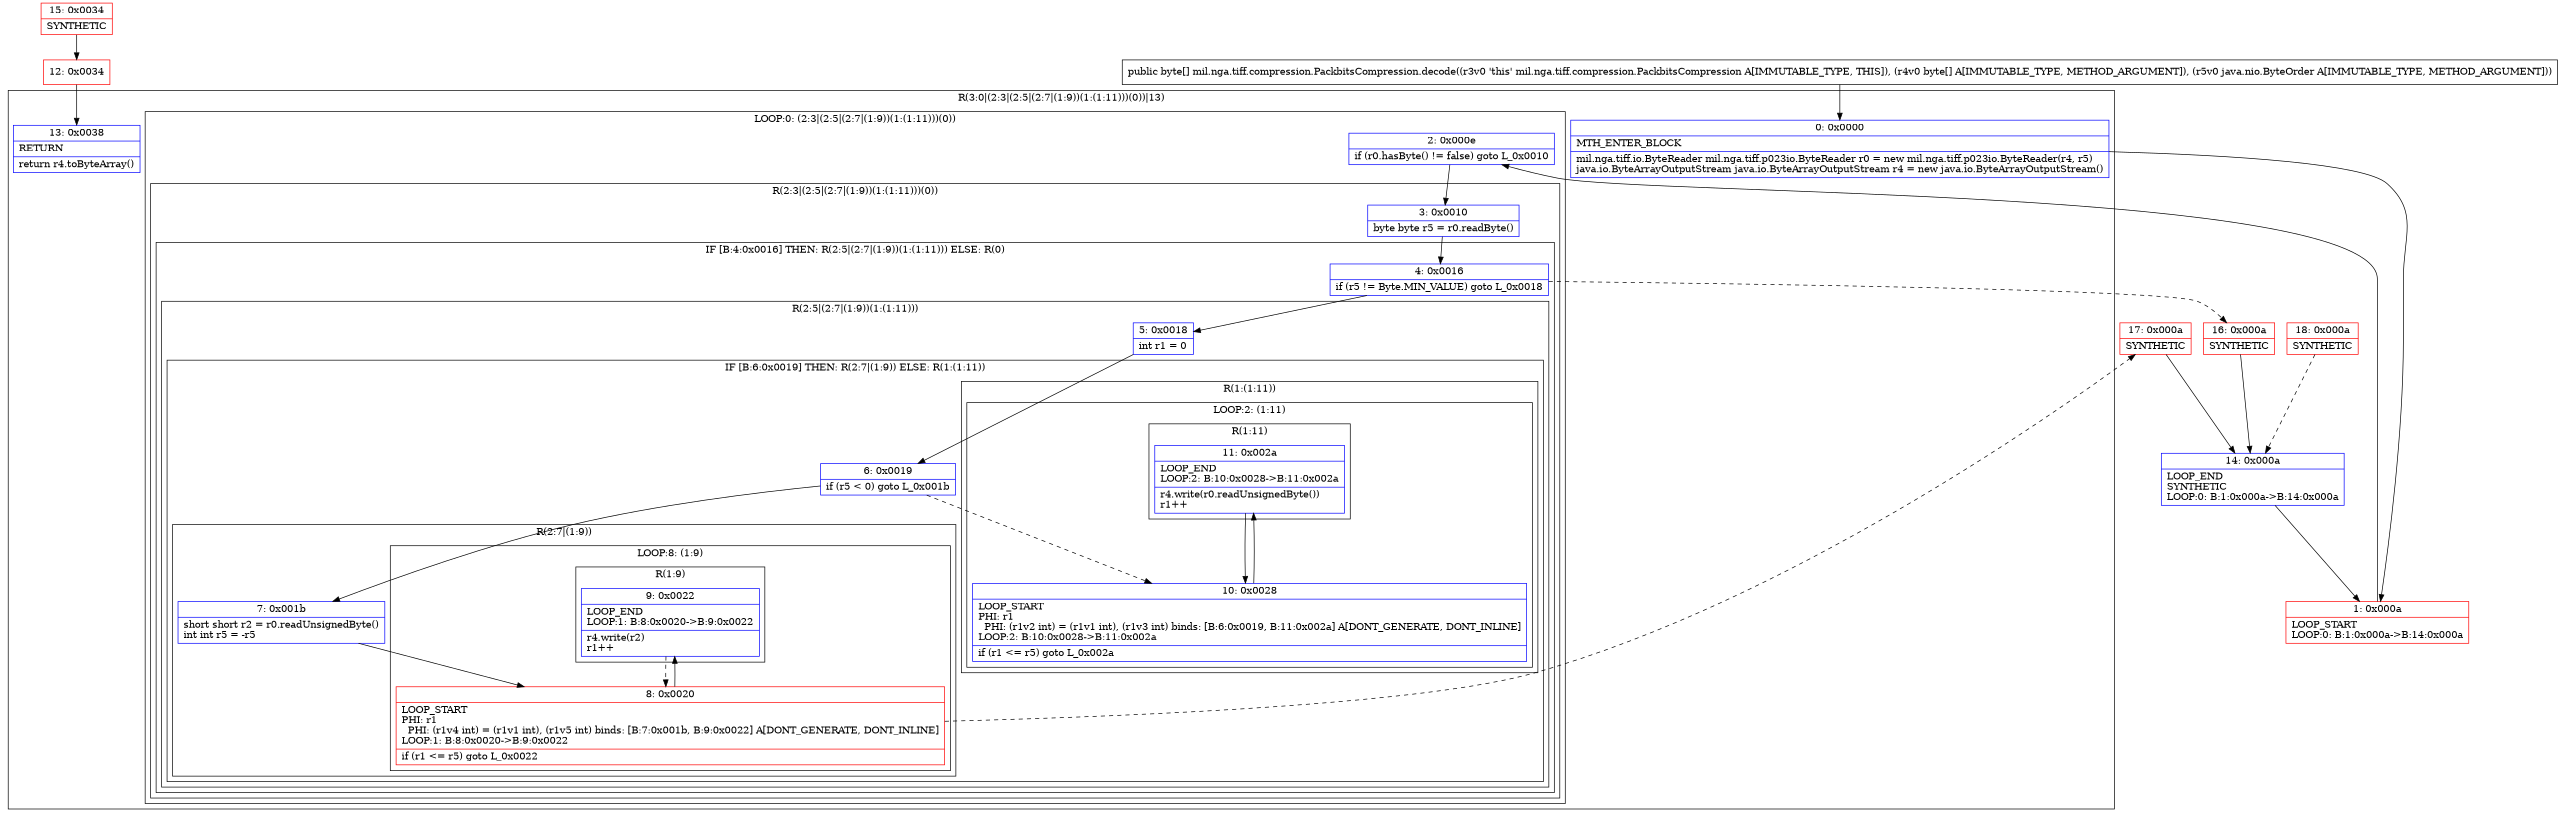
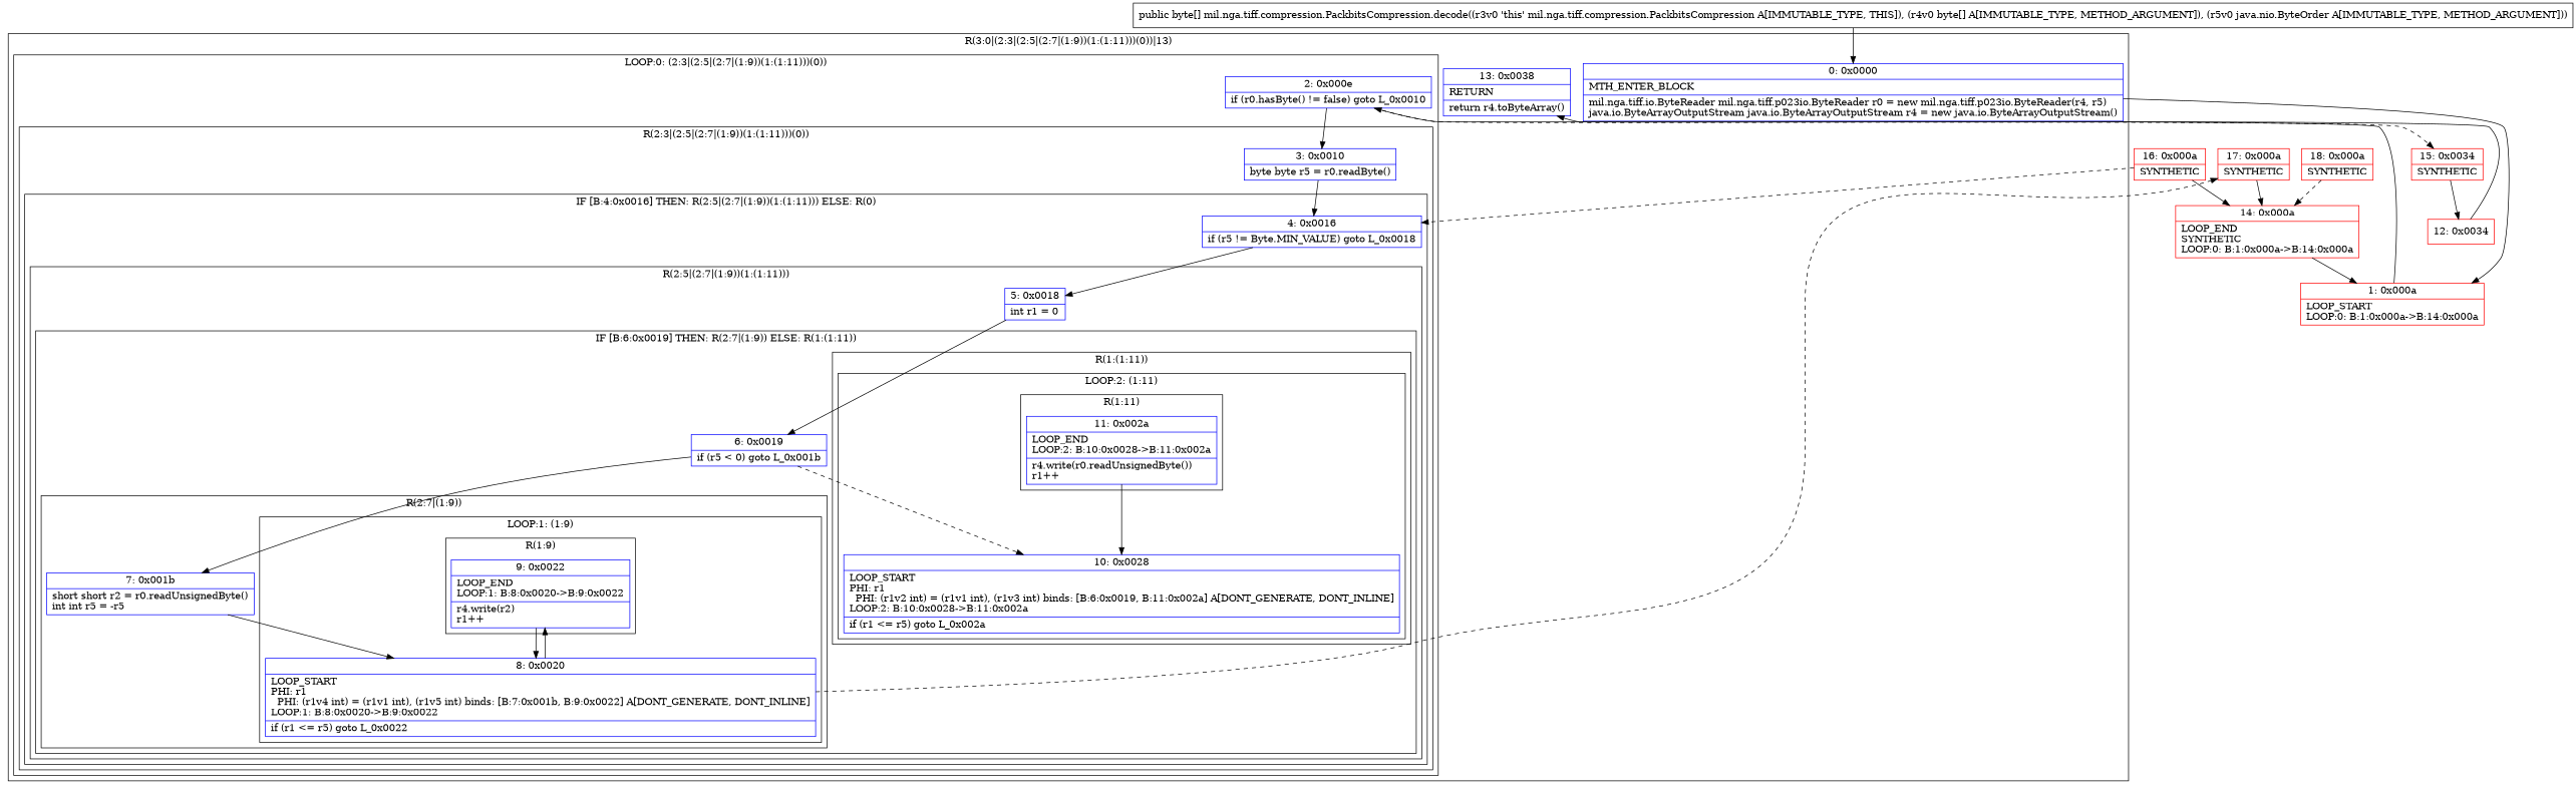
  digraph {
    node [color=blue shape=record]
    n1 [label="{9\:\ 0x0022|LOOP_END\lLOOP:1: B:8:0x0020\-\>B:9:0x0022\l|r4.write(r2)\lr1++\l}"]
-   n2 [color=red label="{8\:\ 0x0020|LOOP_START\lPHI: r1 \l  PHI: (r1v4 int) = (r1v1 int), (r1v5 int) binds: [B:7:0x001b, B:9:0x0022] A[DONT_GENERATE, DONT_INLINE]\lLOOP:1: B:8:0x0020\-\>B:9:0x0022\l|if (r1 \<= r5) goto L_0x0022\l}"]
+   n2 [label="{8\:\ 0x0020|LOOP_START\lPHI: r1 \l  PHI: (r1v4 int) = (r1v1 int), (r1v5 int) binds: [B:7:0x001b, B:9:0x0022] A[DONT_GENERATE, DONT_INLINE]\lLOOP:1: B:8:0x0020\-\>B:9:0x0022\l|if (r1 \<= r5) goto L_0x0022\l}"]
    n3 [label="{7\:\ 0x001b|short short r2 = r0.readUnsignedByte()\lint int r5 = \-r5\l}"]
    n4 [label="{11\:\ 0x002a|LOOP_END\lLOOP:2: B:10:0x0028\-\>B:11:0x002a\l|r4.write(r0.readUnsignedByte())\lr1++\l}"]
    n5 [label="{10\:\ 0x0028|LOOP_START\lPHI: r1 \l  PHI: (r1v2 int) = (r1v1 int), (r1v3 int) binds: [B:6:0x0019, B:11:0x002a] A[DONT_GENERATE, DONT_INLINE]\lLOOP:2: B:10:0x0028\-\>B:11:0x002a\l|if (r1 \<= r5) goto L_0x002a\l}"]
    n6 [label="{6\:\ 0x0019|if (r5 \< 0) goto L_0x001b\l}"]
    n7 [label="{5\:\ 0x0018|int r1 = 0\l}"]
    n8 [label="{4\:\ 0x0016|if (r5 != Byte.MIN_VALUE) goto L_0x0018\l}"]
    n9 [label="{3\:\ 0x0010|byte byte r5 = r0.readByte()\l}"]
    n10 [label="{2\:\ 0x000e|if (r0.hasByte() != false) goto L_0x0010\l}"]
    n11 [label="{0\:\ 0x0000|MTH_ENTER_BLOCK\l|mil.nga.tiff.io.ByteReader mil.nga.tiff.p023io.ByteReader r0 = new mil.nga.tiff.p023io.ByteReader(r4, r5)\ljava.io.ByteArrayOutputStream java.io.ByteArrayOutputStream r4 = new java.io.ByteArrayOutputStream()\l}"]
    n12 [label="{13\:\ 0x0038|RETURN\l|return r4.toByteArray()\l}"]
    n13 [color=red label="{17\:\ 0x000a|SYNTHETIC\l}"]
    n14 [color=red label="{16\:\ 0x000a|SYNTHETIC\l}"]
    n15 [color=red label="{15\:\ 0x0034|SYNTHETIC\l}"]
    n16 [color=red label="{1\:\ 0x000a|LOOP_START\lLOOP:0: B:1:0x000a\-\>B:14:0x000a\l}"]
    n17 [color=red label="{12\:\ 0x0034}"]
-   n18 [label="{14\:\ 0x000a|LOOP_END\lSYNTHETIC\lLOOP:0: B:1:0x000a\-\>B:14:0x000a\l}"]
+   n18 [color=red label="{14\:\ 0x000a|LOOP_END\lSYNTHETIC\lLOOP:0: B:1:0x000a\-\>B:14:0x000a\l}"]
    n19 [color=red label="{18\:\ 0x000a|SYNTHETIC\l}"]
    n20 [label="{public byte[] mil.nga.tiff.compression.PackbitsCompression.decode((r3v0 'this' mil.nga.tiff.compression.PackbitsCompression A[IMMUTABLE_TYPE, THIS]), (r4v0 byte[] A[IMMUTABLE_TYPE, METHOD_ARGUMENT]), (r5v0 java.nio.ByteOrder A[IMMUTABLE_TYPE, METHOD_ARGUMENT])) }" color=""]
    subgraph cluster_1 {
      label="R(3:0|(2:3|(2:5|(2:7|(1:9))(1:(1:11)))(0))|13)"
      n11
      n12
      subgraph cluster_2 {
        label="LOOP:0: (2:3|(2:5|(2:7|(1:9))(1:(1:11)))(0))"
        n10
        subgraph cluster_3 {
          label="R(2:3|(2:5|(2:7|(1:9))(1:(1:11)))(0))"
          n9
          subgraph cluster_4 {
            label="IF [B:4:0x0016] THEN: R(2:5|(2:7|(1:9))(1:(1:11))) ELSE: R(0)"
            n8
            subgraph cluster_5 {
              label="R(2:5|(2:7|(1:9))(1:(1:11)))"
              n7
              subgraph cluster_6 {
                label="IF [B:6:0x0019] THEN: R(2:7|(1:9)) ELSE: R(1:(1:11))"
                n6
                subgraph cluster_7 {
                  label="R(2:7|(1:9))"
                  n3
                  subgraph cluster_8 {
-                   label="LOOP:8: (1:9)"
+                   label="LOOP:1: (1:9)"
                    n2
                    subgraph cluster_9 {
                      label="R(1:9)"
                      n1
                    }
                  }
                }
                subgraph cluster_10 {
                  label="R(1:(1:11))"
                  subgraph cluster_11 {
                    label="LOOP:2: (1:11)"
                    n5
                    subgraph cluster_12 {
                      label="R(1:11)"
                      n4
                    }
                  }
                }
              }
            }
            subgraph cluster_13 {
              label="R(0)"
            }
          }
        }
      }
    }
-   n1 -> n2 [style=dashed]
+   n1 -> n2
    n2 -> n1
    n2 -> n13 [style=dashed]
    n3 -> n2
    n4 -> n5
-   n5 -> n4
    n6 -> n3
    n6 -> n5 [style=dashed]
    n7 -> n6
    n8 -> n7
-   n8 -> n14 [style=dashed]
+   n14 -> n8 [style=dashed]
    n9 -> n8
    n10 -> n9
+   n10 -> n15 [style=dashed]
    n11 -> n16
    n13 -> n18
    n14 -> n18
    n15 -> n17
    n16 -> n10
    n17 -> n12
    n18 -> n16
    n19 -> n18 [style=dashed]
    n20 -> n11
  }
